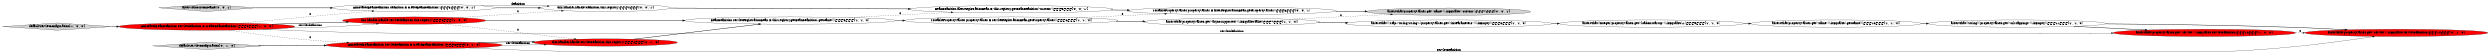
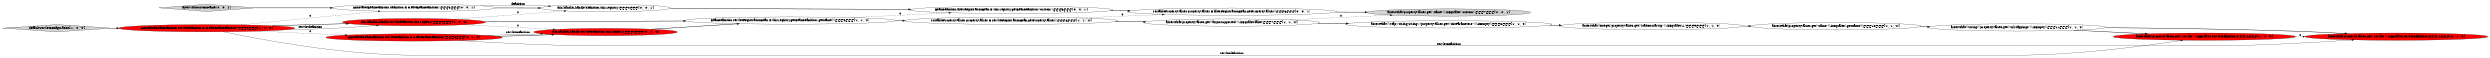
  digraph {
    rankdir=LR
    node [fillcolor=white shape=ellipse style=filled]
    edge [style=bold]
    n1 [label="assertThat((Integer)propertyValues.get(\"loadOnStartup\")).isEqualTo(-1)@@@9@@@['1', '1', '0']"]
    n2 [label="assertThat(propertyValues.get(\"name\")).isEqualTo(.getName())@@@10@@@['1', '1', '0']"]
    n3 [fillcolor=red label="this.handler.handle(servletDefinition,this.registry)@@@4@@@['0', '1', '0']"]
    n4 [label="BeanDefinition servletRegistrationBean = this.registry.getBeanDefinition(.getName())@@@5@@@['1', '1', '0']"]
    n5 [fillcolor=red label="assertThat(propertyValues.get(\"servlet\")).isEqualTo(servletDefinition)@@@12@@@['0', '1', '0']"]
    n6 [label="AnnotatedBeanDefinition definition = createBeanDefinition()@@@3@@@['0', '0', '1']"]
    n7 [label="this.handler.handle(definition,this.registry)@@@4@@@['0', '0', '1']"]
    n8 [label="MutablePropertyValues propertyValues = servletRegistrationBean.getPropertyValues()@@@6@@@['1', '1', '0']"]
    n9 [label="MutablePropertyValues propertyValues = filterRegistrationBean.getPropertyValues()@@@6@@@['0', '0', '1']"]
    n10 [label="assertThat(propertyValues.get(\"asyncSupported\")).isEqualTo(false)@@@7@@@['1', '1', '0']"]
    n11 [label="BeanDefinition filterRegistrationBean = this.registry.getBeanDefinition(\"custom\")@@@5@@@['0', '0', '1']"]
    n12 [fillcolor=red label="assertThat(propertyValues.get(\"servlet\")).isEqualTo(servletdefinition)@@@12@@@['1', '0', '0']"]
    n13 [label="assertThat((String(()propertyValues.get(\"urlMappings\")).isEmpty()@@@11@@@['1', '1', '0']"]
    n14 [fillcolor=red label="this.handler.handle(servletdefinition,this.registry)@@@4@@@['1', '0', '0']"]
    n15 [fillcolor=lightgray label="assertThat(propertyValues.get(\"name\")).isEqualTo(\"custom\")@@@7@@@['0', '0', '1']"]
    n16 [label="assertThat(((Map<String,String>)propertyValues.get(\"initParameters\"))).isEmpty()@@@8@@@['1', '1', '0']"]
    n17 [fillcolor=lightgray label="defaultServletConfiguration['1', '0', '0']" shape=diamond]
    n18 [fillcolor=red label="AnnotatedBeanDefinition servletdefinition = createBeanDefinition()@@@3@@@['1', '0', '0']"]
    n19 [fillcolor=lightgray label="filterWithCustomName['0', '0', '1']" shape=diamond]
    n20 [fillcolor=red label="AnnotatedBeanDefinition servletDefinition = createBeanDefinition()@@@3@@@['0', '1', '0']"]
-   n21 [fillcolor=lightgray label="defaultServletConfiguration['0', '1', '0']" shape=diamond]
    n1 -> n2
    n2 -> n13
    n3 -> n4
    n4 -> n8
    n4 -> n11 [label=0 style=dashed]
    n6 -> n7
    n6 -> n7 [label=definition style=solid]
    n7 -> n11
    n8 -> n9 [label=0 style=dashed]
    n8 -> n10
    n9 -> n15
    n10 -> n15 [label=0 style=dashed]
    n10 -> n16
    n11 -> n9
    n12 -> n5 [label=0 style=dashed]
    n13 -> n5
    n13 -> n12
    n14 -> n3 [label=0 style=dashed]
    n14 -> n4
    n14 -> n7 [label=0 style=dashed]
    n16 -> n1
    n17 -> n18
    n18 -> n6 [label=0 style=dashed]
    n18 -> n12 [label=servletdefinition style=solid]
    n18 -> n14
    n18 -> n14 [label=servletdefinition style=solid]
    n18 -> n20 [label=0 style=dashed]
    n19 -> n6
    n20 -> n3 [label=servletDefinition style=solid]
    n20 -> n3
    n20 -> n5 [label=servletDefinition style=solid]
-   n21 -> n20
  }
